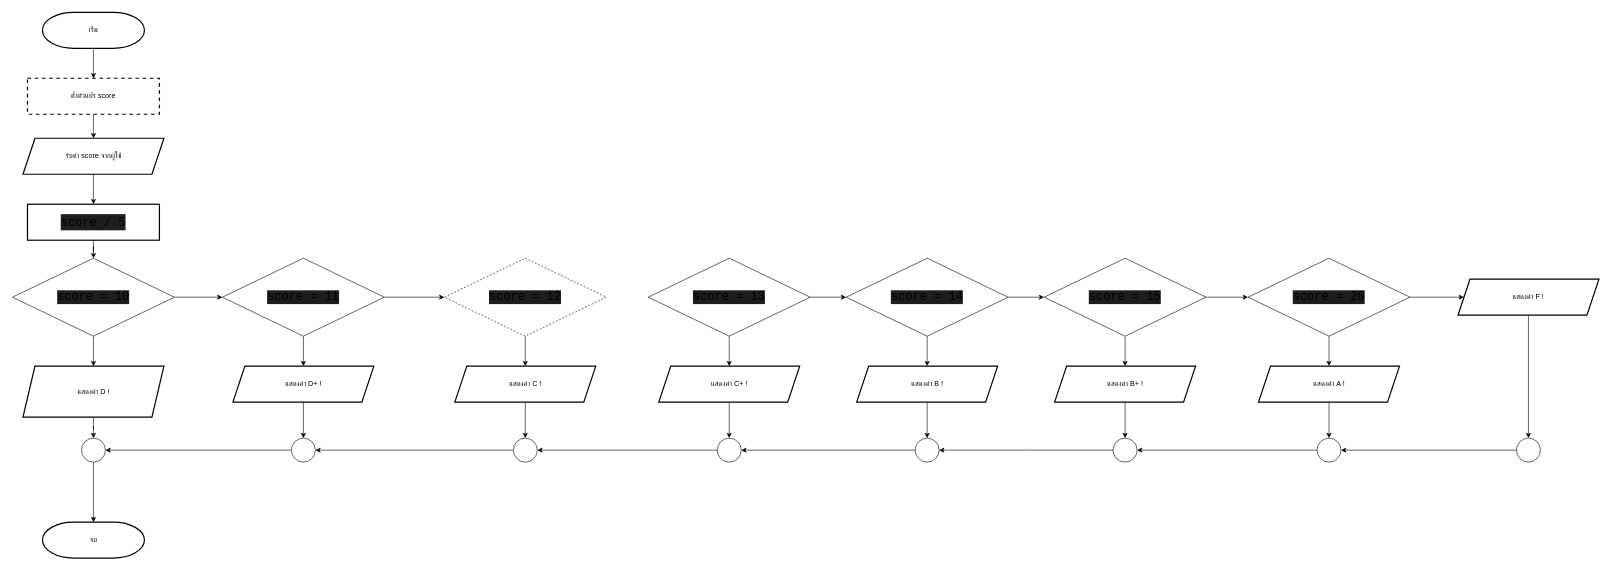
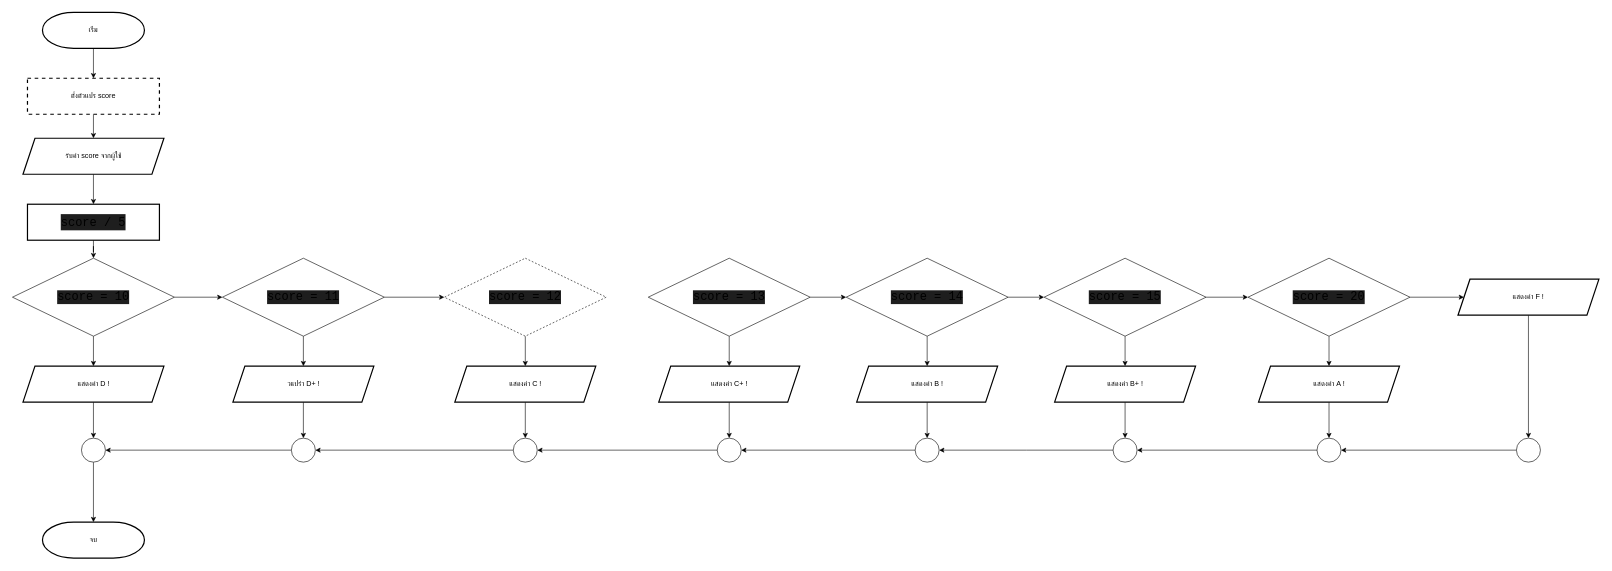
  <mxCell id="0" />
  <mxCell id="1" parent="0" />
  <mxCell id="2" value="" style="edgeStyle=orthogonalEdgeStyle;rounded=0;orthogonalLoop=1;jettySize=auto;html=1;" parent="1" edge="1"><mxGeometry relative="1" as="geometry"><mxPoint x="410" y="190" as="sourcePoint" /></mxGeometry></mxCell>
  <mxCell id="3" value="" style="edgeStyle=orthogonalEdgeStyle;rounded=0;orthogonalLoop=1;jettySize=auto;html=1;" parent="1" edge="1"><mxGeometry relative="1" as="geometry"><mxPoint x="410" y="290" as="sourcePoint" /></mxGeometry></mxCell>
  <mxCell id="4" value="" style="edgeStyle=orthogonalEdgeStyle;rounded=0;orthogonalLoop=1;jettySize=auto;html=1;" parent="1" edge="1"><mxGeometry relative="1" as="geometry"><mxPoint x="410" y="390" as="sourcePoint" /></mxGeometry></mxCell>
  <mxCell id="5" value="" style="edgeStyle=orthogonalEdgeStyle;rounded=0;orthogonalLoop=1;jettySize=auto;html=1;" edge="1" parent="1" source="6" target="8"><mxGeometry relative="1" as="geometry" /></mxCell>
  <mxCell id="6" value="เริ่ม" style="strokeWidth=2;html=1;shape=mxgraph.flowchart.terminator;whiteSpace=wrap;" vertex="1" parent="1"><mxGeometry x="70" y="20" width="170" height="60" as="geometry" /></mxCell>
  <mxCell id="7" value="" style="edgeStyle=orthogonalEdgeStyle;rounded=0;orthogonalLoop=1;jettySize=auto;html=1;" edge="1" parent="1" source="8" target="10"><mxGeometry relative="1" as="geometry" /></mxCell>
  <mxCell id="8" value="ตั้งตัวแปร score" style="whiteSpace=wrap;html=1;strokeWidth=2;dashed=1;" vertex="1" parent="1"><mxGeometry x="45" y="130" width="220" height="60" as="geometry" /></mxCell>
  <mxCell id="9" value="" style="edgeStyle=orthogonalEdgeStyle;rounded=0;orthogonalLoop=1;jettySize=auto;html=1;entryX=0.5;entryY=0;entryDx=0;entryDy=0;" edge="1" parent="1" source="10" target="12"><mxGeometry relative="1" as="geometry"><mxPoint x="155" y="320" as="targetPoint" /></mxGeometry></mxCell>
  <mxCell id="10" value="รับค่า score จากผู้ใช้" style="shape=parallelogram;perimeter=parallelogramPerimeter;whiteSpace=wrap;html=1;fixedSize=1;strokeWidth=2;" vertex="1" parent="1"><mxGeometry x="37.5" y="230" width="235" height="60" as="geometry" /></mxCell>
  <mxCell id="11" value="" style="edgeStyle=orthogonalEdgeStyle;rounded=0;orthogonalLoop=1;jettySize=auto;html=1;" edge="1" parent="1" source="12" target="15"><mxGeometry relative="1" as="geometry" /></mxCell>
  <mxCell id="12" value="&lt;div style=&quot;background-color: rgb(30, 30, 30); font-family: Consolas, &amp;quot;Courier New&amp;quot;, monospace; font-size: 20px; line-height: 27px; white-space: pre;&quot;&gt;score / 5&lt;/div&gt;" style="whiteSpace=wrap;html=1;strokeWidth=2;strokeColor=default;" vertex="1" parent="1"><mxGeometry x="45" y="340" width="220" height="60" as="geometry" /></mxCell>
  <mxCell id="13" value="" style="edgeStyle=orthogonalEdgeStyle;rounded=0;orthogonalLoop=1;jettySize=auto;html=1;" edge="1" parent="1" source="15" target="17"><mxGeometry relative="1" as="geometry" /></mxCell>
  <mxCell id="14" value="" style="edgeStyle=orthogonalEdgeStyle;rounded=0;orthogonalLoop=1;jettySize=auto;html=1;" edge="1" parent="1" source="15" target="20"><mxGeometry relative="1" as="geometry" /></mxCell>
  <mxCell id="15" value="&lt;span style=&quot;font-family: Consolas, &amp;quot;Courier New&amp;quot;, monospace; font-size: 20px; white-space: pre; background-color: rgb(30, 30, 30);&quot;&gt;score = 10&lt;/span&gt;" style="rhombus;whiteSpace=wrap;html=1;" vertex="1" parent="1"><mxGeometry x="20" y="430" width="270" height="130" as="geometry" /></mxCell>
  <mxCell id="16" value="" style="edgeStyle=orthogonalEdgeStyle;rounded=0;orthogonalLoop=1;jettySize=auto;html=1;" edge="1" parent="1" source="17" target="50"><mxGeometry relative="1" as="geometry" /></mxCell>
- <mxCell id="17" value="แสดงค่า D !" style="shape=parallelogram;perimeter=parallelogramPerimeter;whiteSpace=wrap;html=1;fixedSize=1;strokeWidth=2;" vertex="1" parent="1"><mxGeometry x="37.5" y="610" width="235" height="85" as="geometry" /></mxCell>
+ <mxCell id="17" value="แสดงค่า D !" style="shape=parallelogram;perimeter=parallelogramPerimeter;whiteSpace=wrap;html=1;fixedSize=1;strokeWidth=2;" vertex="1" parent="1"><mxGeometry x="37.5" y="610" width="235" height="60" as="geometry" /></mxCell>
  <mxCell id="18" value="" style="edgeStyle=orthogonalEdgeStyle;rounded=0;orthogonalLoop=1;jettySize=auto;html=1;" edge="1" parent="1" source="20" target="24"><mxGeometry relative="1" as="geometry" /></mxCell>
  <mxCell id="19" value="" style="edgeStyle=orthogonalEdgeStyle;rounded=0;orthogonalLoop=1;jettySize=auto;html=1;" edge="1" parent="1" source="20" target="22"><mxGeometry relative="1" as="geometry" /></mxCell>
  <mxCell id="20" value="&lt;span style=&quot;font-family: Consolas, &amp;quot;Courier New&amp;quot;, monospace; font-size: 20px; white-space: pre; background-color: rgb(30, 30, 30);&quot;&gt;score = 11&lt;/span&gt;" style="rhombus;whiteSpace=wrap;html=1;" vertex="1" parent="1"><mxGeometry x="370" y="430" width="270" height="130" as="geometry" /></mxCell>
  <mxCell id="21" value="" style="edgeStyle=orthogonalEdgeStyle;rounded=0;orthogonalLoop=1;jettySize=auto;html=1;" edge="1" parent="1" source="22" target="52"><mxGeometry relative="1" as="geometry" /></mxCell>
- <mxCell id="22" value="แสดงค่า D+ !" style="shape=parallelogram;perimeter=parallelogramPerimeter;whiteSpace=wrap;html=1;fixedSize=1;strokeWidth=2;" vertex="1" parent="1"><mxGeometry x="387.5" y="610" width="235" height="60" as="geometry" /></mxCell>
+ <mxCell id="22" value="วแปร่า D+ !" style="shape=parallelogram;perimeter=parallelogramPerimeter;whiteSpace=wrap;html=1;fixedSize=1;strokeWidth=2;" vertex="1" parent="1"><mxGeometry x="387.5" y="610" width="235" height="60" as="geometry" /></mxCell>
  <mxCell id="23" value="" style="edgeStyle=orthogonalEdgeStyle;rounded=0;orthogonalLoop=1;jettySize=auto;html=1;" edge="1" parent="1" source="24" target="26"><mxGeometry relative="1" as="geometry" /></mxCell>
  <mxCell id="24" value="&lt;span style=&quot;font-family: Consolas, &amp;quot;Courier New&amp;quot;, monospace; font-size: 20px; white-space: pre; background-color: rgb(30, 30, 30);&quot;&gt;score = 12&lt;/span&gt;" style="rhombus;whiteSpace=wrap;html=1;dashed=1;" vertex="1" parent="1"><mxGeometry x="740" y="430" width="270" height="130" as="geometry" /></mxCell>
  <mxCell id="25" value="" style="edgeStyle=orthogonalEdgeStyle;rounded=0;orthogonalLoop=1;jettySize=auto;html=1;" edge="1" parent="1" source="26" target="54"><mxGeometry relative="1" as="geometry" /></mxCell>
  <mxCell id="26" value="แสดงค่า C !" style="shape=parallelogram;perimeter=parallelogramPerimeter;whiteSpace=wrap;html=1;fixedSize=1;strokeWidth=2;" vertex="1" parent="1"><mxGeometry x="757.5" y="610" width="235" height="60" as="geometry" /></mxCell>
  <mxCell id="27" value="" style="edgeStyle=orthogonalEdgeStyle;rounded=0;orthogonalLoop=1;jettySize=auto;html=1;" edge="1" parent="1" source="29" target="34"><mxGeometry relative="1" as="geometry" /></mxCell>
  <mxCell id="28" value="" style="edgeStyle=orthogonalEdgeStyle;rounded=0;orthogonalLoop=1;jettySize=auto;html=1;" edge="1" parent="1" source="29" target="31"><mxGeometry relative="1" as="geometry" /></mxCell>
  <mxCell id="29" value="&lt;span style=&quot;font-family: Consolas, &amp;quot;Courier New&amp;quot;, monospace; font-size: 20px; white-space: pre; background-color: rgb(30, 30, 30);&quot;&gt;score = 13&lt;/span&gt;" style="rhombus;whiteSpace=wrap;html=1;" vertex="1" parent="1"><mxGeometry x="1080" y="430" width="270" height="130" as="geometry" /></mxCell>
  <mxCell id="30" value="" style="edgeStyle=orthogonalEdgeStyle;rounded=0;orthogonalLoop=1;jettySize=auto;html=1;" edge="1" parent="1" source="31" target="56"><mxGeometry relative="1" as="geometry" /></mxCell>
  <mxCell id="31" value="แสดงค่า C+ !" style="shape=parallelogram;perimeter=parallelogramPerimeter;whiteSpace=wrap;html=1;fixedSize=1;strokeWidth=2;" vertex="1" parent="1"><mxGeometry x="1097.5" y="610" width="235" height="60" as="geometry" /></mxCell>
  <mxCell id="32" value="" style="edgeStyle=orthogonalEdgeStyle;rounded=0;orthogonalLoop=1;jettySize=auto;html=1;" edge="1" parent="1" source="34" target="36"><mxGeometry relative="1" as="geometry" /></mxCell>
  <mxCell id="33" value="" style="edgeStyle=orthogonalEdgeStyle;rounded=0;orthogonalLoop=1;jettySize=auto;html=1;" edge="1" parent="1" source="34" target="39"><mxGeometry relative="1" as="geometry" /></mxCell>
  <mxCell id="34" value="&lt;span style=&quot;font-family: Consolas, &amp;quot;Courier New&amp;quot;, monospace; font-size: 20px; white-space: pre; background-color: rgb(30, 30, 30);&quot;&gt;score = 14&lt;/span&gt;" style="rhombus;whiteSpace=wrap;html=1;" vertex="1" parent="1"><mxGeometry x="1410" y="430" width="270" height="130" as="geometry" /></mxCell>
  <mxCell id="35" value="" style="edgeStyle=orthogonalEdgeStyle;rounded=0;orthogonalLoop=1;jettySize=auto;html=1;" edge="1" parent="1" source="36" target="58"><mxGeometry relative="1" as="geometry" /></mxCell>
  <mxCell id="36" value="แสดงค่า B !" style="shape=parallelogram;perimeter=parallelogramPerimeter;whiteSpace=wrap;html=1;fixedSize=1;strokeWidth=2;" vertex="1" parent="1"><mxGeometry x="1427.5" y="610" width="235" height="60" as="geometry" /></mxCell>
  <mxCell id="37" value="" style="edgeStyle=orthogonalEdgeStyle;rounded=0;orthogonalLoop=1;jettySize=auto;html=1;" edge="1" parent="1" source="39" target="41"><mxGeometry relative="1" as="geometry" /></mxCell>
  <mxCell id="38" value="" style="edgeStyle=orthogonalEdgeStyle;rounded=0;orthogonalLoop=1;jettySize=auto;html=1;" edge="1" parent="1" source="39" target="44"><mxGeometry relative="1" as="geometry" /></mxCell>
  <mxCell id="39" value="&lt;span style=&quot;font-family: Consolas, &amp;quot;Courier New&amp;quot;, monospace; font-size: 20px; white-space: pre; background-color: rgb(30, 30, 30);&quot;&gt;score = 15&lt;/span&gt;" style="rhombus;whiteSpace=wrap;html=1;" vertex="1" parent="1"><mxGeometry x="1740" y="430" width="270" height="130" as="geometry" /></mxCell>
  <mxCell id="40" value="" style="edgeStyle=orthogonalEdgeStyle;rounded=0;orthogonalLoop=1;jettySize=auto;html=1;" edge="1" parent="1" source="41" target="60"><mxGeometry relative="1" as="geometry" /></mxCell>
  <mxCell id="41" value="แสดงค่า B+ !" style="shape=parallelogram;perimeter=parallelogramPerimeter;whiteSpace=wrap;html=1;fixedSize=1;strokeWidth=2;" vertex="1" parent="1"><mxGeometry x="1757.5" y="610" width="235" height="60" as="geometry" /></mxCell>
  <mxCell id="42" value="" style="edgeStyle=orthogonalEdgeStyle;rounded=0;orthogonalLoop=1;jettySize=auto;html=1;" edge="1" parent="1" source="44" target="46"><mxGeometry relative="1" as="geometry" /></mxCell>
  <mxCell id="43" value="" style="edgeStyle=orthogonalEdgeStyle;rounded=0;orthogonalLoop=1;jettySize=auto;html=1;" edge="1" parent="1" source="44" target="48"><mxGeometry relative="1" as="geometry" /></mxCell>
  <mxCell id="44" value="&lt;span style=&quot;font-family: Consolas, &amp;quot;Courier New&amp;quot;, monospace; font-size: 20px; white-space: pre; background-color: rgb(30, 30, 30);&quot;&gt;score = 20&lt;/span&gt;" style="rhombus;whiteSpace=wrap;html=1;" vertex="1" parent="1"><mxGeometry x="2080" y="430" width="270" height="130" as="geometry" /></mxCell>
  <mxCell id="45" value="" style="edgeStyle=orthogonalEdgeStyle;rounded=0;orthogonalLoop=1;jettySize=auto;html=1;" edge="1" parent="1" source="46" target="62"><mxGeometry relative="1" as="geometry" /></mxCell>
  <mxCell id="46" value="แสดงค่า A !" style="shape=parallelogram;perimeter=parallelogramPerimeter;whiteSpace=wrap;html=1;fixedSize=1;strokeWidth=2;" vertex="1" parent="1"><mxGeometry x="2097.5" y="610" width="235" height="60" as="geometry" /></mxCell>
  <mxCell id="47" style="edgeStyle=orthogonalEdgeStyle;rounded=0;orthogonalLoop=1;jettySize=auto;html=1;entryX=0.5;entryY=0;entryDx=0;entryDy=0;" edge="1" parent="1" source="48" target="64"><mxGeometry relative="1" as="geometry" /></mxCell>
  <mxCell id="48" value="แสดงค่า F !" style="shape=parallelogram;perimeter=parallelogramPerimeter;whiteSpace=wrap;html=1;fixedSize=1;strokeWidth=2;" vertex="1" parent="1"><mxGeometry x="2430" y="465" width="235" height="60" as="geometry" /></mxCell>
  <mxCell id="49" value="" style="edgeStyle=orthogonalEdgeStyle;rounded=0;orthogonalLoop=1;jettySize=auto;html=1;" edge="1" parent="1" source="50" target="65"><mxGeometry relative="1" as="geometry" /></mxCell>
  <mxCell id="50" value="" style="ellipse;whiteSpace=wrap;html=1;aspect=fixed;" vertex="1" parent="1"><mxGeometry x="135" y="730" width="40" height="40" as="geometry" /></mxCell>
  <mxCell id="51" style="edgeStyle=orthogonalEdgeStyle;rounded=0;orthogonalLoop=1;jettySize=auto;html=1;entryX=1;entryY=0.5;entryDx=0;entryDy=0;" edge="1" parent="1" source="52" target="50"><mxGeometry relative="1" as="geometry" /></mxCell>
  <mxCell id="52" value="" style="ellipse;whiteSpace=wrap;html=1;aspect=fixed;" vertex="1" parent="1"><mxGeometry x="485" y="730" width="40" height="40" as="geometry" /></mxCell>
  <mxCell id="53" style="edgeStyle=orthogonalEdgeStyle;rounded=0;orthogonalLoop=1;jettySize=auto;html=1;entryX=1;entryY=0.5;entryDx=0;entryDy=0;" edge="1" parent="1" source="54" target="52"><mxGeometry relative="1" as="geometry" /></mxCell>
  <mxCell id="54" value="" style="ellipse;whiteSpace=wrap;html=1;aspect=fixed;" vertex="1" parent="1"><mxGeometry x="855" y="730" width="40" height="40" as="geometry" /></mxCell>
  <mxCell id="55" style="edgeStyle=orthogonalEdgeStyle;rounded=0;orthogonalLoop=1;jettySize=auto;html=1;entryX=1;entryY=0.5;entryDx=0;entryDy=0;" edge="1" parent="1" source="56" target="54"><mxGeometry relative="1" as="geometry" /></mxCell>
  <mxCell id="56" value="" style="ellipse;whiteSpace=wrap;html=1;aspect=fixed;" vertex="1" parent="1"><mxGeometry x="1195" y="730" width="40" height="40" as="geometry" /></mxCell>
  <mxCell id="57" style="edgeStyle=orthogonalEdgeStyle;rounded=0;orthogonalLoop=1;jettySize=auto;html=1;entryX=1;entryY=0.5;entryDx=0;entryDy=0;" edge="1" parent="1" source="58" target="56"><mxGeometry relative="1" as="geometry" /></mxCell>
  <mxCell id="58" value="" style="ellipse;whiteSpace=wrap;html=1;aspect=fixed;" vertex="1" parent="1"><mxGeometry x="1525" y="730" width="40" height="40" as="geometry" /></mxCell>
  <mxCell id="59" style="edgeStyle=orthogonalEdgeStyle;rounded=0;orthogonalLoop=1;jettySize=auto;html=1;entryX=0.5;entryY=0;entryDx=0;entryDy=0;" edge="1" parent="1" source="60"><mxGeometry relative="1" as="geometry"><mxPoint x="1565" y="750" as="targetPoint" /></mxGeometry></mxCell>
  <mxCell id="60" value="" style="ellipse;whiteSpace=wrap;html=1;aspect=fixed;" vertex="1" parent="1"><mxGeometry x="1855" y="730" width="40" height="40" as="geometry" /></mxCell>
  <mxCell id="61" style="edgeStyle=orthogonalEdgeStyle;rounded=0;orthogonalLoop=1;jettySize=auto;html=1;entryX=1;entryY=0.5;entryDx=0;entryDy=0;" edge="1" parent="1" source="62" target="60"><mxGeometry relative="1" as="geometry" /></mxCell>
  <mxCell id="62" value="" style="ellipse;whiteSpace=wrap;html=1;aspect=fixed;" vertex="1" parent="1"><mxGeometry x="2195" y="730" width="40" height="40" as="geometry" /></mxCell>
  <mxCell id="63" style="edgeStyle=orthogonalEdgeStyle;rounded=0;orthogonalLoop=1;jettySize=auto;html=1;entryX=1;entryY=0.5;entryDx=0;entryDy=0;" edge="1" parent="1" source="64" target="62"><mxGeometry relative="1" as="geometry" /></mxCell>
  <mxCell id="64" value="" style="ellipse;whiteSpace=wrap;html=1;aspect=fixed;" vertex="1" parent="1"><mxGeometry x="2527.5" y="730" width="40" height="40" as="geometry" /></mxCell>
  <mxCell id="65" value="จบ" style="strokeWidth=2;html=1;shape=mxgraph.flowchart.terminator;whiteSpace=wrap;" vertex="1" parent="1"><mxGeometry x="70" y="870" width="170" height="60" as="geometry" /></mxCell>
